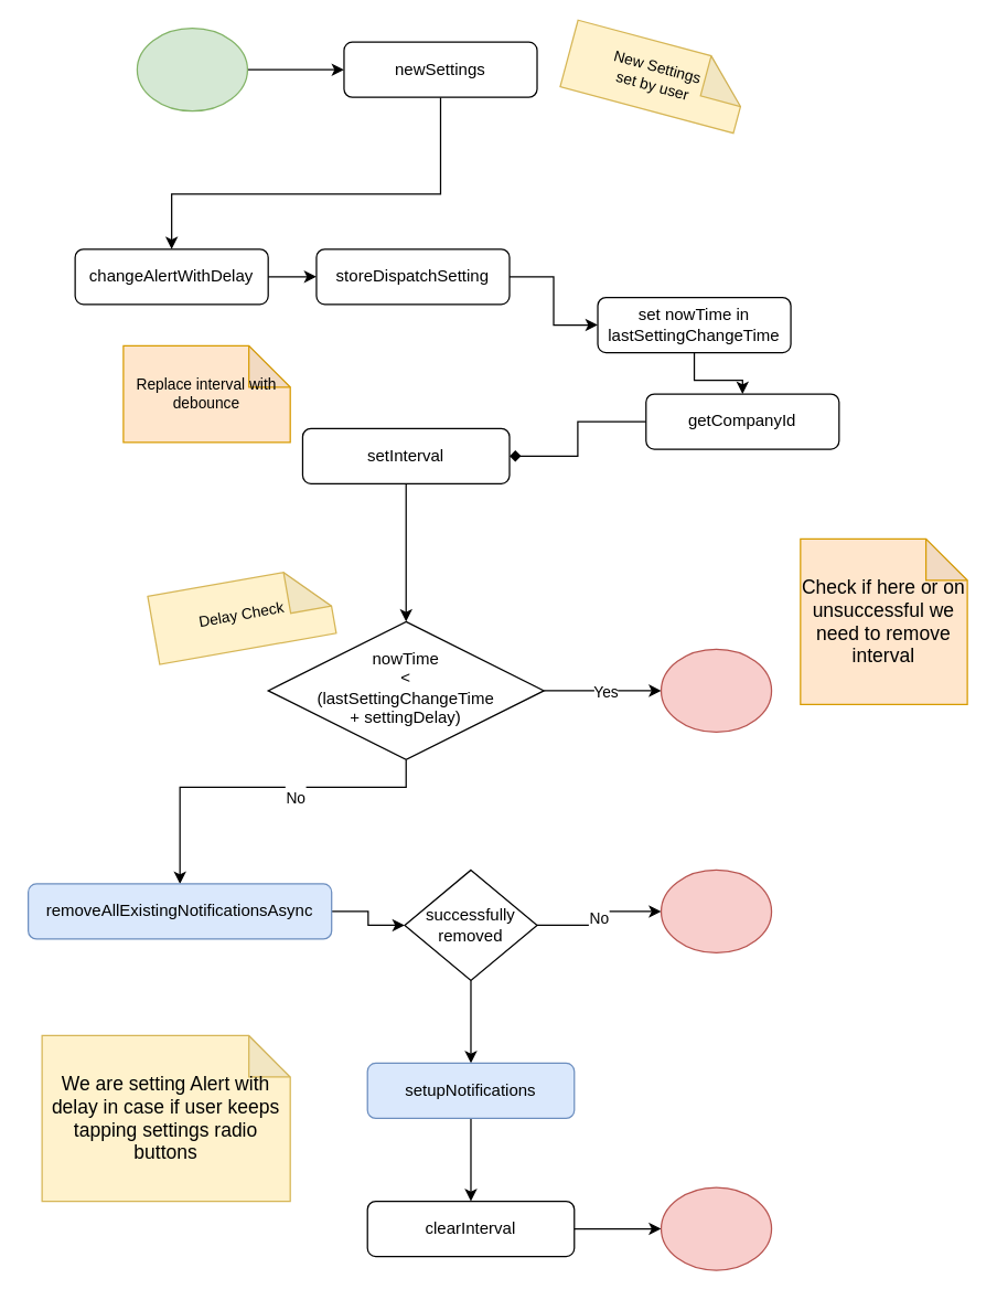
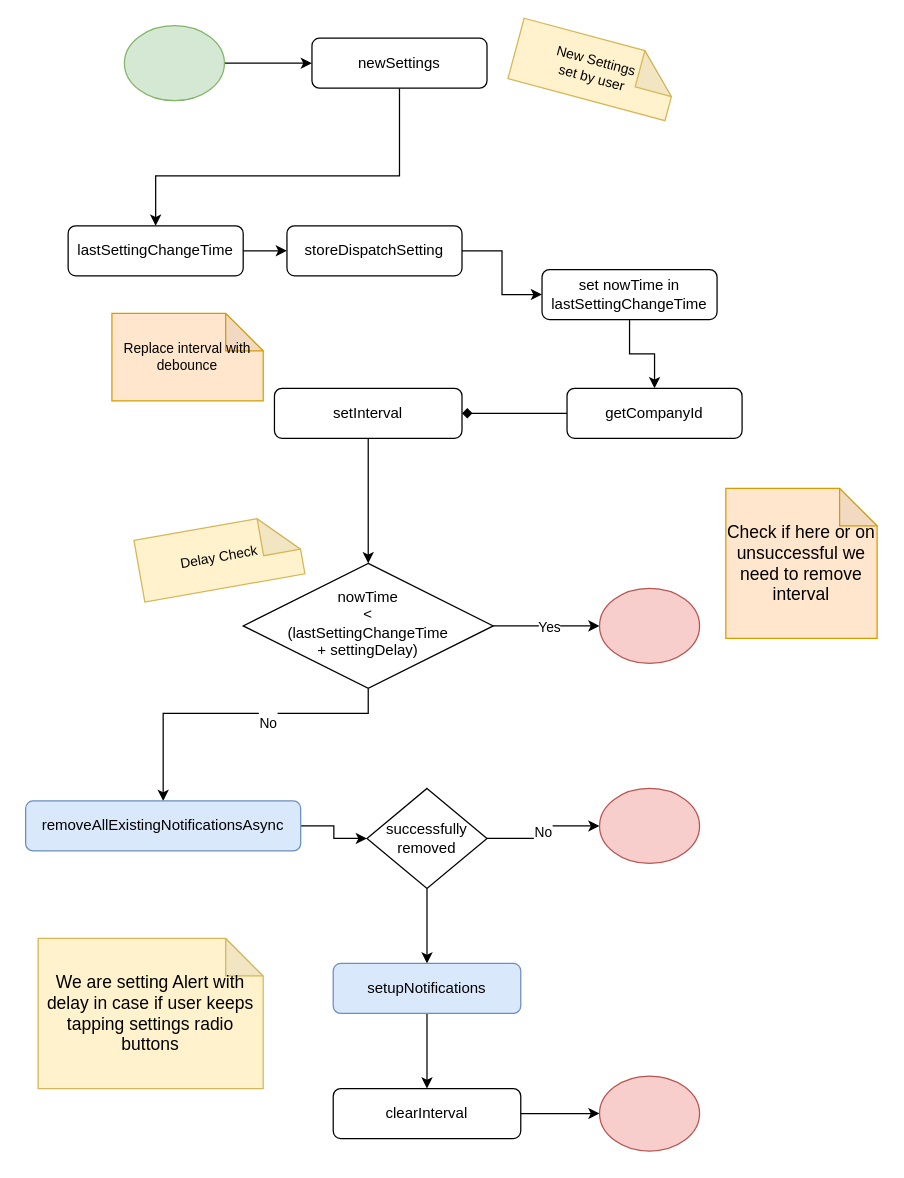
  <mxCell id="0" />
  <mxCell id="1" parent="0" />
  <mxCell id="2" style="edgeStyle=orthogonalEdgeStyle;rounded=0;orthogonalLoop=1;jettySize=auto;html=1;entryX=0;entryY=0.5;entryDx=0;entryDy=0;exitX=1;exitY=0.5;exitDx=0;exitDy=0;" parent="1" source="3" target="5" edge="1"><mxGeometry relative="1" as="geometry" /></mxCell>
- <mxCell id="3" value="changeAlertWithDelay" style="rounded=1;whiteSpace=wrap;html=1;fontSize=12;glass=0;strokeWidth=1;shadow=0;" parent="1" vertex="1"><mxGeometry x="54" y="180" width="140" height="40" as="geometry" /></mxCell>
+ <mxCell id="3" value="lastSettingChangeTime" style="rounded=1;whiteSpace=wrap;html=1;fontSize=12;glass=0;strokeWidth=1;shadow=0;" parent="1" vertex="1"><mxGeometry x="54" y="180" width="140" height="40" as="geometry" /></mxCell>
  <mxCell id="4" style="edgeStyle=orthogonalEdgeStyle;rounded=0;orthogonalLoop=1;jettySize=auto;html=1;entryX=0;entryY=0.5;entryDx=0;entryDy=0;" parent="1" source="5" target="11" edge="1"><mxGeometry relative="1" as="geometry"><mxPoint x="409" y="110" as="targetPoint" /></mxGeometry></mxCell>
  <mxCell id="5" value="storeDispatchSetting" style="rounded=1;whiteSpace=wrap;html=1;fontSize=12;glass=0;strokeWidth=1;shadow=0;" parent="1" vertex="1"><mxGeometry x="229" y="180" width="140" height="40" as="geometry" /></mxCell>
  <mxCell id="6" style="edgeStyle=orthogonalEdgeStyle;rounded=0;orthogonalLoop=1;jettySize=auto;html=1;endArrow=diamond;" parent="1" source="7" target="9" edge="1"><mxGeometry relative="1" as="geometry" /></mxCell>
- <mxCell id="7" value="getCompanyId" style="rounded=1;whiteSpace=wrap;html=1;fontSize=12;glass=0;strokeWidth=1;shadow=0;" parent="1" vertex="1"><mxGeometry x="468" y="285" width="140" height="40" as="geometry" /></mxCell>
+ <mxCell id="7" value="getCompanyId" style="rounded=1;whiteSpace=wrap;html=1;fontSize=12;glass=0;strokeWidth=1;shadow=0;" parent="1" vertex="1"><mxGeometry x="453" y="310" width="140" height="40" as="geometry" /></mxCell>
  <mxCell id="8" style="edgeStyle=orthogonalEdgeStyle;rounded=0;orthogonalLoop=1;jettySize=auto;html=1;" parent="1" source="9" target="16" edge="1"><mxGeometry relative="1" as="geometry" /></mxCell>
  <mxCell id="9" value="setInterval" style="rounded=1;whiteSpace=wrap;html=1;fontSize=12;glass=0;strokeWidth=1;shadow=0;" parent="1" vertex="1"><mxGeometry x="219" y="310" width="150" height="40" as="geometry" /></mxCell>
  <mxCell id="10" style="edgeStyle=orthogonalEdgeStyle;rounded=0;orthogonalLoop=1;jettySize=auto;html=1;exitX=0.5;exitY=1;exitDx=0;exitDy=0;" parent="1" source="11" target="7" edge="1"><mxGeometry relative="1" as="geometry" /></mxCell>
  <mxCell id="11" value="set nowTime in&lt;br&gt;lastSettingChangeTime" style="rounded=1;whiteSpace=wrap;html=1;fontSize=12;glass=0;strokeWidth=1;shadow=0;" parent="1" vertex="1"><mxGeometry x="433" y="215" width="140" height="40" as="geometry" /></mxCell>
  <mxCell id="12" style="edgeStyle=orthogonalEdgeStyle;rounded=0;orthogonalLoop=1;jettySize=auto;html=1;entryX=0;entryY=0.5;entryDx=0;entryDy=0;" parent="1" source="16" target="17" edge="1"><mxGeometry relative="1" as="geometry" /></mxCell>
  <mxCell id="13" value="Yes" style="edgeLabel;html=1;align=center;verticalAlign=middle;resizable=0;points=[];" parent="12" vertex="1" connectable="0"><mxGeometry x="0.044" y="1" relative="1" as="geometry"><mxPoint y="1" as="offset" /></mxGeometry></mxCell>
  <mxCell id="14" style="edgeStyle=orthogonalEdgeStyle;rounded=0;orthogonalLoop=1;jettySize=auto;html=1;entryX=0.5;entryY=0;entryDx=0;entryDy=0;" parent="1" source="16" target="23" edge="1"><mxGeometry relative="1" as="geometry"><Array as="points"><mxPoint x="294" y="570" /><mxPoint x="130" y="570" /></Array></mxGeometry></mxCell>
  <mxCell id="15" value="&lt;font style=&quot;font-size: 11px;&quot;&gt;No&lt;br&gt;&lt;/font&gt;" style="edgeLabel;html=1;align=center;verticalAlign=middle;resizable=0;points=[];fontSize=30;" parent="14" vertex="1" connectable="0"><mxGeometry x="-0.205" relative="1" as="geometry"><mxPoint as="offset" /></mxGeometry></mxCell>
  <mxCell id="16" value="nowTime&lt;br&gt;&amp;lt;&lt;br&gt;(lastSettingChangeTime &lt;br&gt;+ settingDelay)" style="rhombus;whiteSpace=wrap;html=1;shadow=0;fontFamily=Helvetica;fontSize=12;align=center;strokeWidth=1;spacing=6;spacingTop=-4;" parent="1" vertex="1"><mxGeometry x="194" y="450" width="200" height="100" as="geometry" /></mxCell>
  <mxCell id="17" value="" style="ellipse;whiteSpace=wrap;html=1;fillColor=#f8cecc;strokeColor=#b85450;" parent="1" vertex="1"><mxGeometry x="479" y="470" width="80" height="60" as="geometry" /></mxCell>
  <mxCell id="18" style="edgeStyle=orthogonalEdgeStyle;rounded=0;orthogonalLoop=1;jettySize=auto;html=1;" parent="1" source="19" target="3" edge="1"><mxGeometry relative="1" as="geometry"><Array as="points"><mxPoint x="319" y="140" /><mxPoint x="124" y="140" /></Array></mxGeometry></mxCell>
  <mxCell id="19" value="&lt;span style=&quot;&quot;&gt;newSettings&lt;/span&gt;" style="rounded=1;whiteSpace=wrap;html=1;fontSize=12;glass=0;strokeWidth=1;shadow=0;" parent="1" vertex="1"><mxGeometry x="249" y="30" width="140" height="40" as="geometry" /></mxCell>
  <mxCell id="20" style="edgeStyle=orthogonalEdgeStyle;rounded=0;orthogonalLoop=1;jettySize=auto;html=1;entryX=0;entryY=0.5;entryDx=0;entryDy=0;" parent="1" source="21" target="19" edge="1"><mxGeometry relative="1" as="geometry" /></mxCell>
  <mxCell id="21" value="" style="ellipse;whiteSpace=wrap;html=1;fillColor=#d5e8d4;strokeColor=#82b366;" parent="1" vertex="1"><mxGeometry x="99" y="20" width="80" height="60" as="geometry" /></mxCell>
  <mxCell id="22" style="edgeStyle=orthogonalEdgeStyle;rounded=0;orthogonalLoop=1;jettySize=auto;html=1;entryX=0;entryY=0.5;entryDx=0;entryDy=0;" parent="1" source="23" target="25" edge="1"><mxGeometry relative="1" as="geometry" /></mxCell>
  <mxCell id="23" value="removeAllExistingNotificationsAsync" style="rounded=1;whiteSpace=wrap;html=1;fontSize=12;glass=0;strokeWidth=1;shadow=0;fillColor=#dae8fc;strokeColor=#6c8ebf;" parent="1" vertex="1"><mxGeometry x="20" y="640" width="220" height="40" as="geometry" /></mxCell>
  <mxCell id="24" style="edgeStyle=orthogonalEdgeStyle;rounded=0;orthogonalLoop=1;jettySize=auto;html=1;entryX=0.5;entryY=0;entryDx=0;entryDy=0;" parent="1" source="25" target="30" edge="1"><mxGeometry relative="1" as="geometry" /></mxCell>
  <mxCell id="25" value="successfully&lt;br&gt;removed" style="rhombus;whiteSpace=wrap;html=1;" parent="1" vertex="1"><mxGeometry x="293" y="630" width="96" height="80" as="geometry" /></mxCell>
  <mxCell id="26" style="edgeStyle=orthogonalEdgeStyle;rounded=0;orthogonalLoop=1;jettySize=auto;html=1;entryX=0;entryY=0.5;entryDx=0;entryDy=0;exitX=1;exitY=0.5;exitDx=0;exitDy=0;" parent="1" source="25" target="28" edge="1"><mxGeometry relative="1" as="geometry"><mxPoint x="394" y="660" as="sourcePoint" /></mxGeometry></mxCell>
  <mxCell id="27" value="No" style="edgeLabel;html=1;align=center;verticalAlign=middle;resizable=0;points=[];" parent="26" vertex="1" connectable="0"><mxGeometry x="0.044" y="1" relative="1" as="geometry"><mxPoint y="1" as="offset" /></mxGeometry></mxCell>
  <mxCell id="28" value="" style="ellipse;whiteSpace=wrap;html=1;fillColor=#f8cecc;strokeColor=#b85450;" parent="1" vertex="1"><mxGeometry x="479" y="630" width="80" height="60" as="geometry" /></mxCell>
  <mxCell id="29" style="edgeStyle=orthogonalEdgeStyle;rounded=0;orthogonalLoop=1;jettySize=auto;html=1;entryX=0.5;entryY=0;entryDx=0;entryDy=0;" parent="1" source="30" target="31" edge="1"><mxGeometry relative="1" as="geometry" /></mxCell>
  <mxCell id="30" value="setupNotifications" style="rounded=1;whiteSpace=wrap;html=1;fontSize=12;glass=0;strokeWidth=1;shadow=0;fillColor=#dae8fc;strokeColor=#6c8ebf;" parent="1" vertex="1"><mxGeometry x="266" y="770" width="150" height="40" as="geometry" /></mxCell>
  <mxCell id="31" value="clearInterval" style="rounded=1;whiteSpace=wrap;html=1;fontSize=12;glass=0;strokeWidth=1;shadow=0;" parent="1" vertex="1"><mxGeometry x="266" y="870" width="150" height="40" as="geometry" /></mxCell>
  <mxCell id="32" style="edgeStyle=orthogonalEdgeStyle;rounded=0;orthogonalLoop=1;jettySize=auto;html=1;entryX=0;entryY=0.5;entryDx=0;entryDy=0;exitX=1;exitY=0.5;exitDx=0;exitDy=0;" parent="1" source="31" target="33" edge="1"><mxGeometry relative="1" as="geometry"><mxPoint x="453" y="890" as="sourcePoint" /></mxGeometry></mxCell>
  <mxCell id="33" value="" style="ellipse;whiteSpace=wrap;html=1;fillColor=#f8cecc;strokeColor=#b85450;" parent="1" vertex="1"><mxGeometry x="479" y="860" width="80" height="60" as="geometry" /></mxCell>
  <mxCell id="34" value="Delay Check" style="shape=note;whiteSpace=wrap;html=1;backgroundOutline=1;darkOpacity=0.05;fontSize=11;fillColor=#fff2cc;strokeColor=#d6b656;rotation=-10;" parent="1" vertex="1"><mxGeometry x="110" y="420" width="130" height="50" as="geometry" /></mxCell>
  <mxCell id="35" value="New Settings &lt;br&gt;set by user" style="shape=note;whiteSpace=wrap;html=1;backgroundOutline=1;darkOpacity=0.05;fontSize=11;fillColor=#fff2cc;strokeColor=#d6b656;rotation=15;" parent="1" vertex="1"><mxGeometry x="410" y="30" width="130" height="50" as="geometry" /></mxCell>
  <mxCell id="36" value="&lt;font style=&quot;font-size: 14px;&quot;&gt;We are setting Alert with delay in case if user keeps tapping settings radio buttons&lt;/font&gt;" style="shape=note;whiteSpace=wrap;html=1;backgroundOutline=1;darkOpacity=0.05;fontSize=11;fillColor=#fff2cc;strokeColor=#d6b656;rotation=0;align=center;" parent="1" vertex="1"><mxGeometry x="30" y="750" width="180" height="120" as="geometry" /></mxCell>
  <mxCell id="37" value="&lt;font style=&quot;font-size: 14px;&quot;&gt;Check if here or on unsuccessful we need to remove interval&lt;/font&gt;" style="shape=note;whiteSpace=wrap;html=1;backgroundOutline=1;darkOpacity=0.05;fontSize=11;fillColor=#ffe6cc;strokeColor=#d79b00;rotation=0;align=center;" parent="1" vertex="1"><mxGeometry x="580" y="390" width="121" height="120" as="geometry" /></mxCell>
  <mxCell id="38" value="&lt;font style=&quot;font-size: 11px;&quot;&gt;Replace interval with debounce&lt;/font&gt;" style="shape=note;whiteSpace=wrap;html=1;backgroundOutline=1;darkOpacity=0.05;fontSize=11;fillColor=#ffe6cc;strokeColor=#d79b00;rotation=0;align=center;" parent="1" vertex="1"><mxGeometry x="89" y="250" width="121" height="70" as="geometry" /></mxCell>
